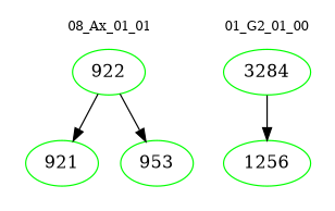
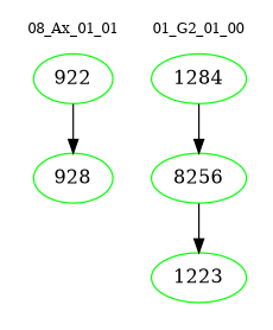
  digraph {
    node [color=green]
    edge [color=black]
    n1 [label=922]
-   n2 [label=921]
-   n3 [label=953]
-   n4 [label=1256]
-   n6 [label=3284]
+   n2 [label=928]
+   n4 [label=8256]
+   n5 [label=1223]
+   n6 [label=1284]
    subgraph cluster_1 {
      color=white
      fontsize=10
      label="08_Ax_01_01"
      n1
      n2
-     n3
    }
    subgraph cluster_2 {
      color=white
      fontsize=10
      label="01_G2_01_00"
      n4
+     n5
      n6
    }
    n1 -> n2
-   n1 -> n3
+   n4 -> n5
    n6 -> n4
  }
